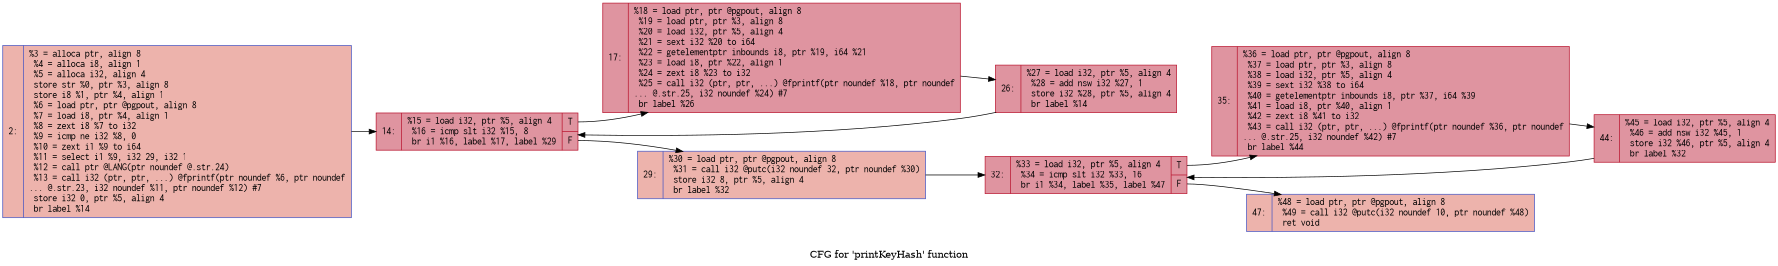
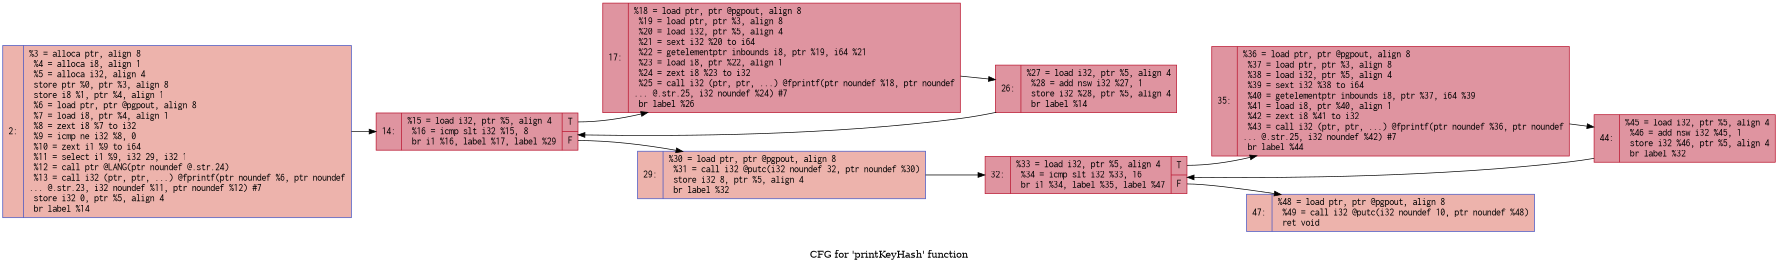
  digraph {
    label="CFG for 'printKeyHash' function"
    rankdir=LR
    node [color="#b70d28ff" fillcolor="#b70d2870" fontname=Courier shape=record style=filled]
-   n1 [color="#3d50c3ff" fillcolor="#d6524470" label="{2:\l|  %3 = alloca ptr, align 8\l  %4 = alloca i8, align 1\l  %5 = alloca i32, align 4\l  store str %0, ptr %3, align 8\l  store i8 %1, ptr %4, align 1\l  %6 = load ptr, ptr @pgpout, align 8\l  %7 = load i8, ptr %4, align 1\l  %8 = zext i8 %7 to i32\l  %9 = icmp ne i32 %8, 0\l  %10 = zext i1 %9 to i64\l  %11 = select i1 %9, i32 29, i32 1\l  %12 = call ptr @LANG(ptr noundef @.str.24)\l  %13 = call i32 (ptr, ptr, ...) @fprintf(ptr noundef %6, ptr noundef\l... @.str.23, i32 noundef %11, ptr noundef %12) #7\l  store i32 0, ptr %5, align 4\l  br label %14\l}"]
+   n1 [color="#3d50c3ff" fillcolor="#d6524470" label="{2:\l|  %3 = alloca ptr, align 8\l  %4 = alloca i8, align 1\l  %5 = alloca i32, align 4\l  store ptr %0, ptr %3, align 8\l  store i8 %1, ptr %4, align 1\l  %6 = load ptr, ptr @pgpout, align 8\l  %7 = load i8, ptr %4, align 1\l  %8 = zext i8 %7 to i32\l  %9 = icmp ne i32 %8, 0\l  %10 = zext i1 %9 to i64\l  %11 = select i1 %9, i32 29, i32 1\l  %12 = call ptr @LANG(ptr noundef @.str.24)\l  %13 = call i32 (ptr, ptr, ...) @fprintf(ptr noundef %6, ptr noundef\l... @.str.23, i32 noundef %11, ptr noundef %12) #7\l  store i32 0, ptr %5, align 4\l  br label %14\l}"]
    n2 [label="{14:\l|  %15 = load i32, ptr %5, align 4\l  %16 = icmp slt i32 %15, 8\l  br i1 %16, label %17, label %29\l|{<s0>T|<s1>F}}"]
    n3 [label="{17:\l|  %18 = load ptr, ptr @pgpout, align 8\l  %19 = load ptr, ptr %3, align 8\l  %20 = load i32, ptr %5, align 4\l  %21 = sext i32 %20 to i64\l  %22 = getelementptr inbounds i8, ptr %19, i64 %21\l  %23 = load i8, ptr %22, align 1\l  %24 = zext i8 %23 to i32\l  %25 = call i32 (ptr, ptr, ...) @fprintf(ptr noundef %18, ptr noundef\l... @.str.25, i32 noundef %24) #7\l  br label %26\l}"]
    n4 [color="#3d50c3ff" fillcolor="#d6524470" label="{29:\l|  %30 = load ptr, ptr @pgpout, align 8\l  %31 = call i32 @putc(i32 noundef 32, ptr noundef %30)\l  store i32 8, ptr %5, align 4\l  br label %32\l}"]
    n5 [label="{26:\l|  %27 = load i32, ptr %5, align 4\l  %28 = add nsw i32 %27, 1\l  store i32 %28, ptr %5, align 4\l  br label %14\l}"]
    n6 [label="{32:\l|  %33 = load i32, ptr %5, align 4\l  %34 = icmp slt i32 %33, 16\l  br i1 %34, label %35, label %47\l|{<s0>T|<s1>F}}"]
    n7 [label="{35:\l|  %36 = load ptr, ptr @pgpout, align 8\l  %37 = load ptr, ptr %3, align 8\l  %38 = load i32, ptr %5, align 4\l  %39 = sext i32 %38 to i64\l  %40 = getelementptr inbounds i8, ptr %37, i64 %39\l  %41 = load i8, ptr %40, align 1\l  %42 = zext i8 %41 to i32\l  %43 = call i32 (ptr, ptr, ...) @fprintf(ptr noundef %36, ptr noundef\l... @.str.25, i32 noundef %42) #7\l  br label %44\l}"]
    n8 [color="#3d50c3ff" fillcolor="#d6524470" label="{47:\l|  %48 = load ptr, ptr @pgpout, align 8\l  %49 = call i32 @putc(i32 noundef 10, ptr noundef %48)\l  ret void\l}"]
    n9 [label="{44:\l|  %45 = load i32, ptr %5, align 4\l  %46 = add nsw i32 %45, 1\l  store i32 %46, ptr %5, align 4\l  br label %32\l}"]
    n1 -> n2
    n2 -> n3 [tailport=s0]
    n2 -> n4 [tailport=s1]
    n3 -> n5
    n4 -> n6
    n5 -> n2
    n6 -> n7 [tailport=s0]
    n6 -> n8 [tailport=s1]
    n7 -> n9
    n9 -> n6
  }
